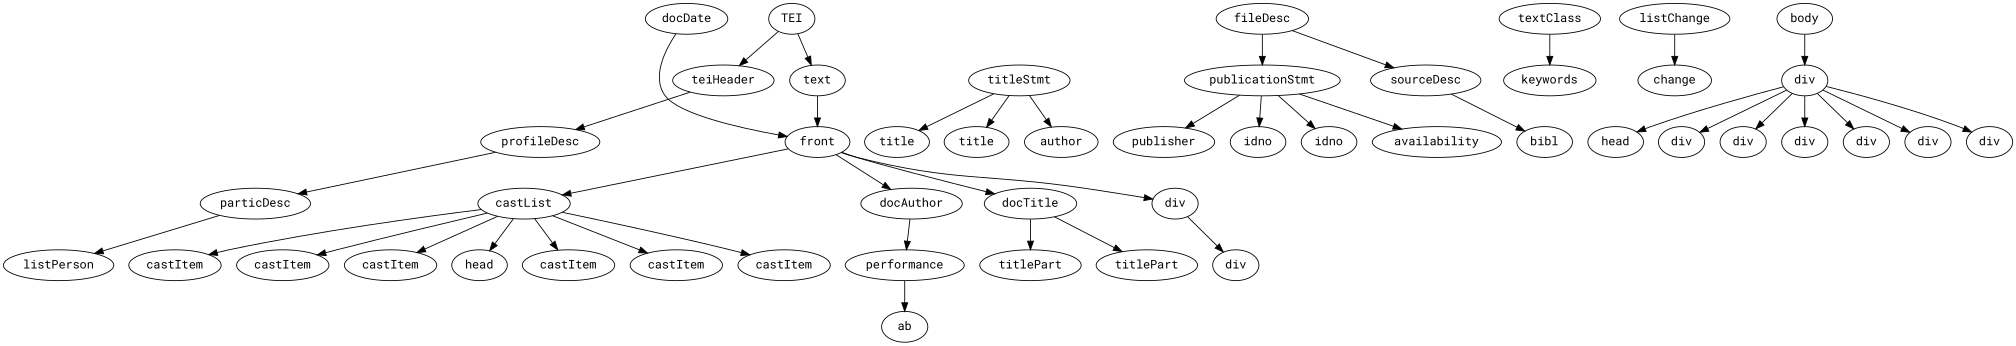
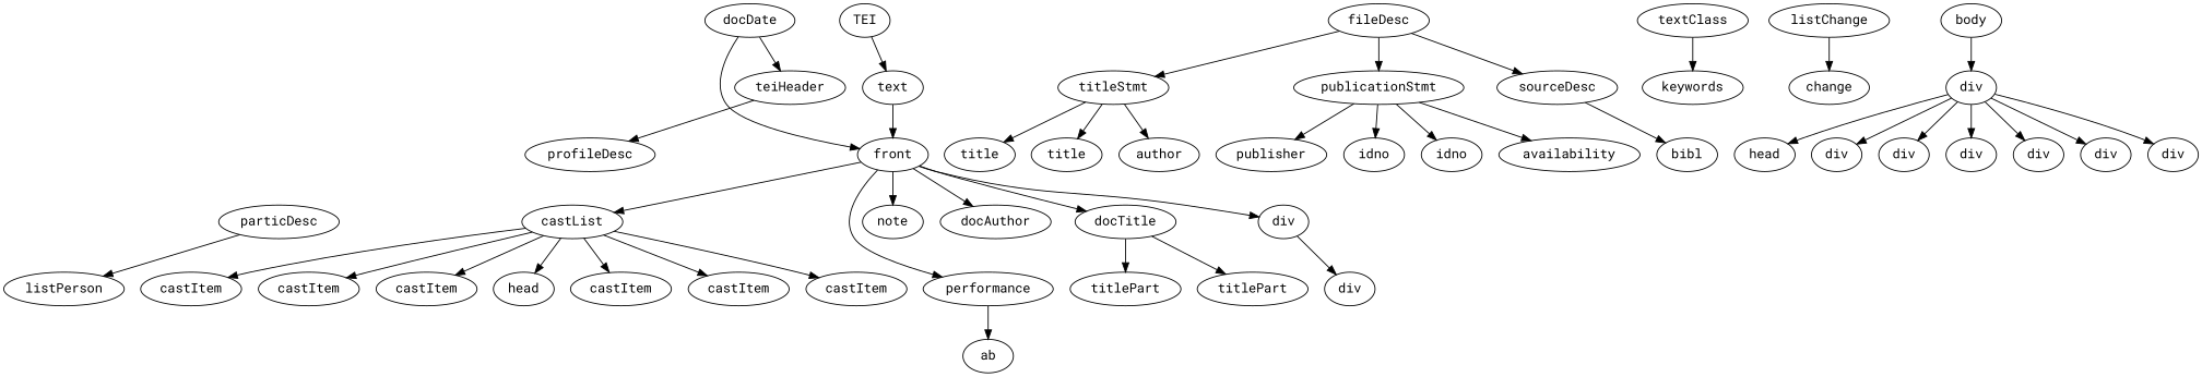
  digraph {
    fontname="Roboto Mono"
    node [fontname="Roboto Mono"]
    edge [fontname="Roboto Mono"]
    n1 [label=TEI]
    n2 [label=teiHeader]
    n3 [label=text]
    n4 [label=profileDesc]
    n5 [label=front]
    n6 [label=fileDesc]
    n7 [label=titleStmt]
    n8 [label=publicationStmt]
    n9 [label=sourceDesc]
    n10 [label=particDesc]
    n11 [label=title]
    n12 [label=title]
    n13 [label=author]
    n14 [label=publisher]
    n15 [label=idno]
    n16 [label=idno]
    n17 [label=availability]
    n18 [label=bibl]
    n19 [label=listPerson]
    n20 [label=textClass]
    n21 [label=keywords]
    n22 [label=listChange]
    n23 [label=change]
    n24 [label=docTitle]
    n25 [label=docAuthor]
    n26 [label=div]
    n27 [label=performance]
    n28 [label=castList]
+   n29 [label=note]
    n30 [label=body]
    n31 [label=div]
    n32 [label=titlePart]
    n33 [label=titlePart]
    n34 [label=docDate]
    n35 [label=div]
    n36 [label=ab]
    n37 [label=head]
    n38 [label=castItem]
    n39 [label=castItem]
    n40 [label=castItem]
    n41 [label=castItem]
    n42 [label=castItem]
    n43 [label=castItem]
    n44 [label=head]
    n45 [label=div]
    n46 [label=div]
    n47 [label=div]
    n48 [label=div]
    n49 [label=div]
    n50 [label=div]
-   n1 -> n2
+   n34 -> n2
    n1 -> n3
    n2 -> n4
    n3 -> n5
-   n4 -> n10
    n5 -> n24
    n5 -> n25
    n5 -> n26
-   n25 -> n27
+   n5 -> n27
    n5 -> n28
+   n5 -> n29
+   n6 -> n7
    n6 -> n8
    n6 -> n9
    n7 -> n11
    n7 -> n12
    n7 -> n13
    n8 -> n14
    n8 -> n15
    n8 -> n16
    n8 -> n17
    n9 -> n18
    n10 -> n19
    n20 -> n21
    n22 -> n23
    n24 -> n32
    n24 -> n33
    n26 -> n35
    n27 -> n36
    n28 -> n37
    n28 -> n38
    n28 -> n39
    n28 -> n40
    n28 -> n41
    n28 -> n42
    n28 -> n43
    n30 -> n31
    n31 -> n44
    n31 -> n45
    n31 -> n46
    n31 -> n47
    n31 -> n48
    n31 -> n49
    n31 -> n50
    n34 -> n5
  }
